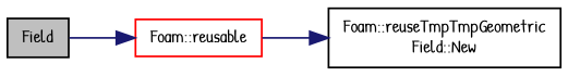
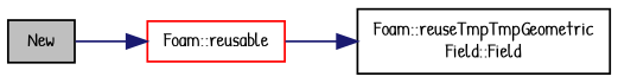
  digraph {
    fontname="Patrick Hand"
    rankdir=LR
    node [color=black fontname="Patrick Hand" fontsize=10 shape=record]
    edge [color=midnightblue fontname="Patrick Hand" fontsize=10 labelfontname=Helvetica labelfontsize=10 style=solid]
-   n1 [fillcolor=grey75 fontcolor=black height=0.2 label=Field style=filled width=0.4]
+   n1 [fillcolor=grey75 fontcolor=black height=0.2 label=New style=filled width=0.4]
    n2 [color=red height=0.2 label="Foam::reusable" width=0.4]
-   n3 [height=0.2 label="Foam::reuseTmpTmpGeometric\lField::New" width=0.4]
+   n3 [height=0.2 label="Foam::reuseTmpTmpGeometric\lField::Field" width=0.4]
    n1 -> n2
    n2 -> n3
  }
